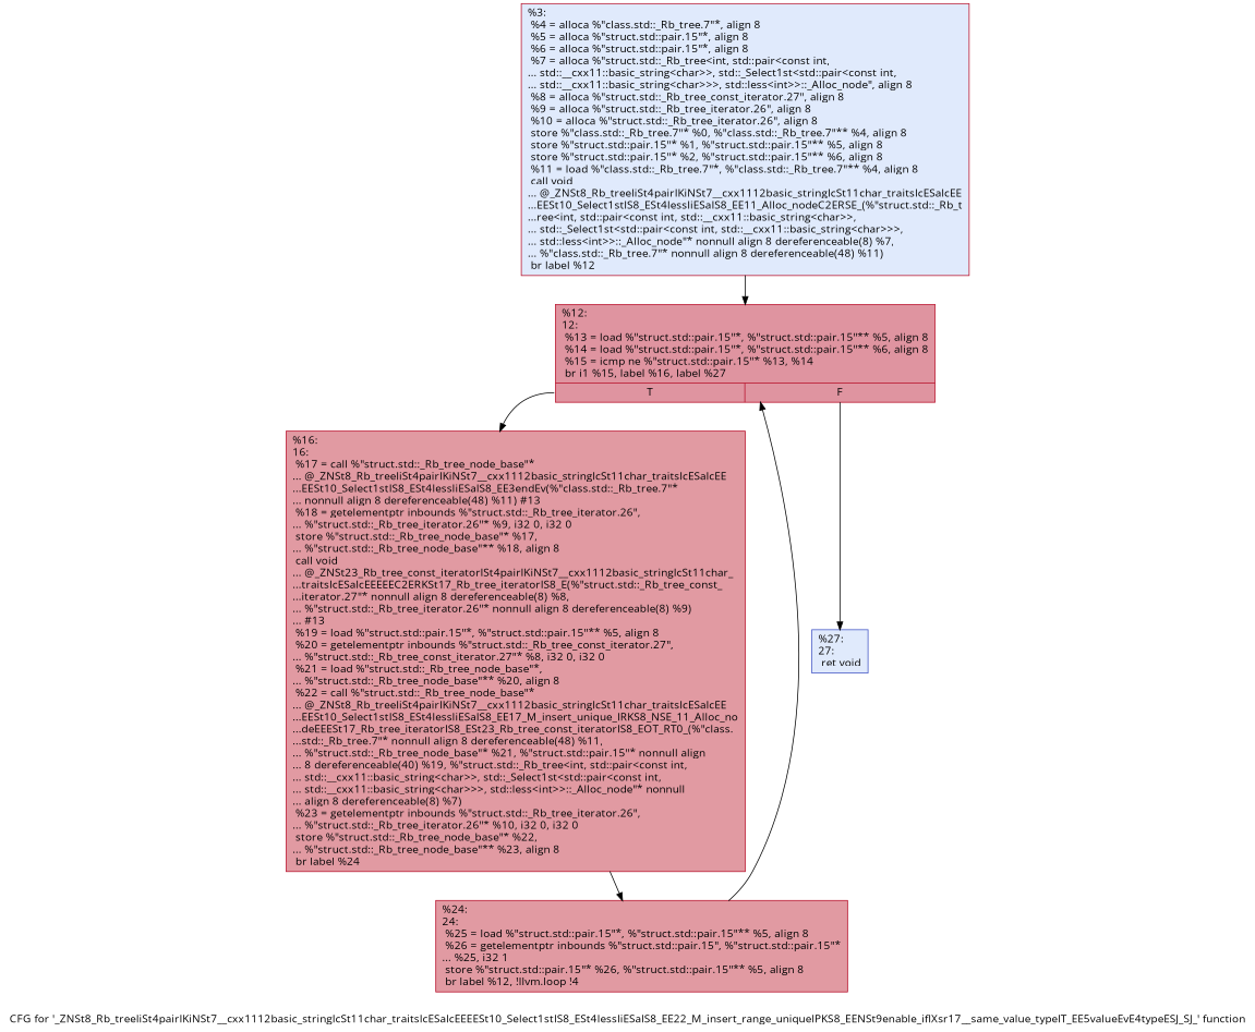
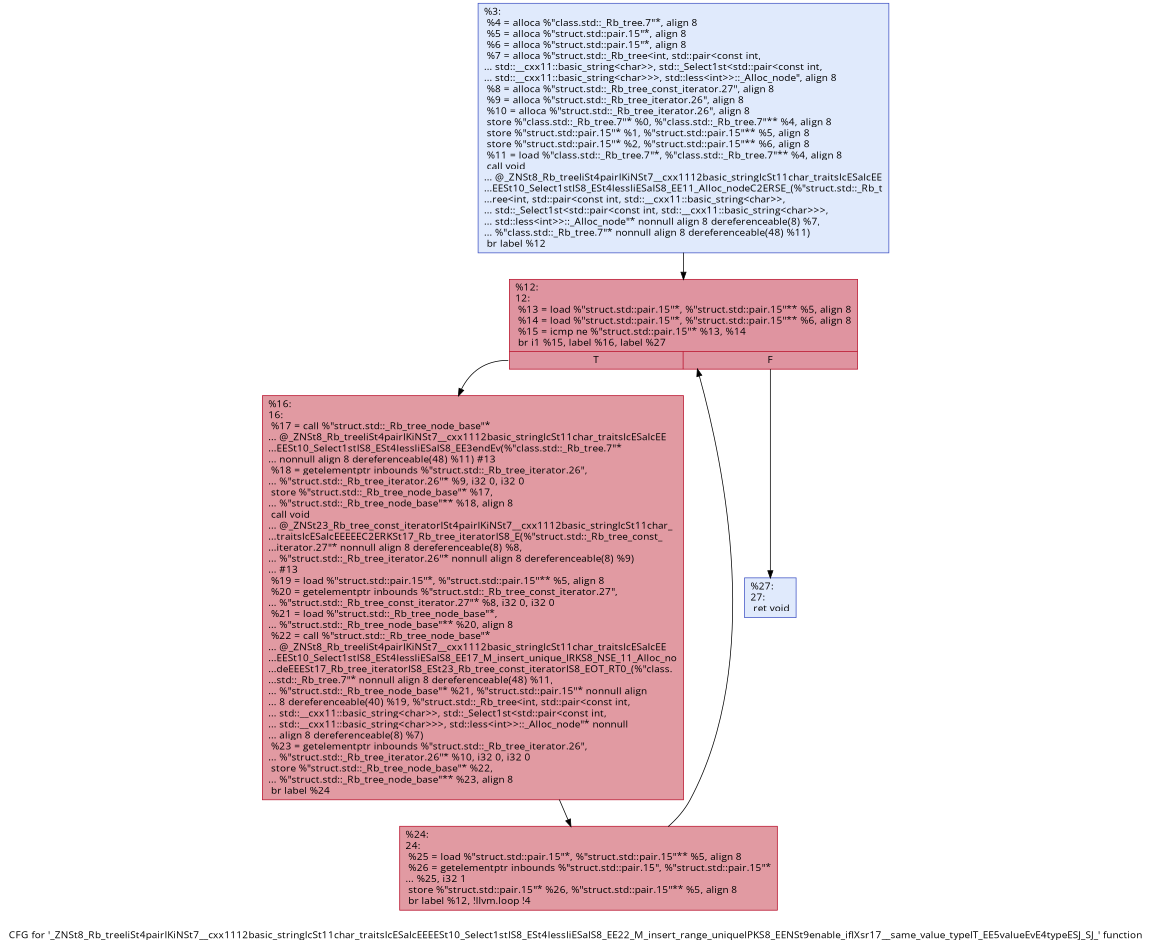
  digraph {
    label="CFG for '_ZNSt8_Rb_treeIiSt4pairIKiNSt7__cxx1112basic_stringIcSt11char_traitsIcESaIcEEEESt10_Select1stIS8_ESt4lessIiESaIS8_EE22_M_insert_range_uniqueIPKS8_EENSt9enable_ifIXsr17__same_value_typeIT_EE5valueEvE4typeESJ_SJ_' function"
    fontname="Open Sans"
    node [color="#b70d28ff" fillcolor="#b9d0f970" shape=record style=filled fontname="Open Sans"]
    edge [fontname="Open Sans"]
-   n1 [label="{%3:\l  %4 = alloca %\"class.std::_Rb_tree.7\"*, align 8\l  %5 = alloca %\"struct.std::pair.15\"*, align 8\l  %6 = alloca %\"struct.std::pair.15\"*, align 8\l  %7 = alloca %\"struct.std::_Rb_tree\<int, std::pair\<const int,\l... std::__cxx11::basic_string\<char\>\>, std::_Select1st\<std::pair\<const int,\l... std::__cxx11::basic_string\<char\>\>\>, std::less\<int\>\>::_Alloc_node\", align 8\l  %8 = alloca %\"struct.std::_Rb_tree_const_iterator.27\", align 8\l  %9 = alloca %\"struct.std::_Rb_tree_iterator.26\", align 8\l  %10 = alloca %\"struct.std::_Rb_tree_iterator.26\", align 8\l  store %\"class.std::_Rb_tree.7\"* %0, %\"class.std::_Rb_tree.7\"** %4, align 8\l  store %\"struct.std::pair.15\"* %1, %\"struct.std::pair.15\"** %5, align 8\l  store %\"struct.std::pair.15\"* %2, %\"struct.std::pair.15\"** %6, align 8\l  %11 = load %\"class.std::_Rb_tree.7\"*, %\"class.std::_Rb_tree.7\"** %4, align 8\l  call void\l... @_ZNSt8_Rb_treeIiSt4pairIKiNSt7__cxx1112basic_stringIcSt11char_traitsIcESaIcEE\l...EESt10_Select1stIS8_ESt4lessIiESaIS8_EE11_Alloc_nodeC2ERSE_(%\"struct.std::_Rb_t\l...ree\<int, std::pair\<const int, std::__cxx11::basic_string\<char\>\>,\l... std::_Select1st\<std::pair\<const int, std::__cxx11::basic_string\<char\>\>\>,\l... std::less\<int\>\>::_Alloc_node\"* nonnull align 8 dereferenceable(8) %7,\l... %\"class.std::_Rb_tree.7\"* nonnull align 8 dereferenceable(48) %11)\l  br label %12\l}"]
+   n1 [color="#3d50c3ff" label="{%3:\l  %4 = alloca %\"class.std::_Rb_tree.7\"*, align 8\l  %5 = alloca %\"struct.std::pair.15\"*, align 8\l  %6 = alloca %\"struct.std::pair.15\"*, align 8\l  %7 = alloca %\"struct.std::_Rb_tree\<int, std::pair\<const int,\l... std::__cxx11::basic_string\<char\>\>, std::_Select1st\<std::pair\<const int,\l... std::__cxx11::basic_string\<char\>\>\>, std::less\<int\>\>::_Alloc_node\", align 8\l  %8 = alloca %\"struct.std::_Rb_tree_const_iterator.27\", align 8\l  %9 = alloca %\"struct.std::_Rb_tree_iterator.26\", align 8\l  %10 = alloca %\"struct.std::_Rb_tree_iterator.26\", align 8\l  store %\"class.std::_Rb_tree.7\"* %0, %\"class.std::_Rb_tree.7\"** %4, align 8\l  store %\"struct.std::pair.15\"* %1, %\"struct.std::pair.15\"** %5, align 8\l  store %\"struct.std::pair.15\"* %2, %\"struct.std::pair.15\"** %6, align 8\l  %11 = load %\"class.std::_Rb_tree.7\"*, %\"class.std::_Rb_tree.7\"** %4, align 8\l  call void\l... @_ZNSt8_Rb_treeIiSt4pairIKiNSt7__cxx1112basic_stringIcSt11char_traitsIcESaIcEE\l...EESt10_Select1stIS8_ESt4lessIiESaIS8_EE11_Alloc_nodeC2ERSE_(%\"struct.std::_Rb_t\l...ree\<int, std::pair\<const int, std::__cxx11::basic_string\<char\>\>,\l... std::_Select1st\<std::pair\<const int, std::__cxx11::basic_string\<char\>\>\>,\l... std::less\<int\>\>::_Alloc_node\"* nonnull align 8 dereferenceable(8) %7,\l... %\"class.std::_Rb_tree.7\"* nonnull align 8 dereferenceable(48) %11)\l  br label %12\l}"]
    n2 [fillcolor="#b70d2870" label="{%12:\l12:                                               \l  %13 = load %\"struct.std::pair.15\"*, %\"struct.std::pair.15\"** %5, align 8\l  %14 = load %\"struct.std::pair.15\"*, %\"struct.std::pair.15\"** %6, align 8\l  %15 = icmp ne %\"struct.std::pair.15\"* %13, %14\l  br i1 %15, label %16, label %27\l|{<s0>T|<s1>F}}"]
    n3 [fillcolor="#bb1b2c70" label="{%16:\l16:                                               \l  %17 = call %\"struct.std::_Rb_tree_node_base\"*\l... @_ZNSt8_Rb_treeIiSt4pairIKiNSt7__cxx1112basic_stringIcSt11char_traitsIcESaIcEE\l...EESt10_Select1stIS8_ESt4lessIiESaIS8_EE3endEv(%\"class.std::_Rb_tree.7\"*\l... nonnull align 8 dereferenceable(48) %11) #13\l  %18 = getelementptr inbounds %\"struct.std::_Rb_tree_iterator.26\",\l... %\"struct.std::_Rb_tree_iterator.26\"* %9, i32 0, i32 0\l  store %\"struct.std::_Rb_tree_node_base\"* %17,\l... %\"struct.std::_Rb_tree_node_base\"** %18, align 8\l  call void\l... @_ZNSt23_Rb_tree_const_iteratorISt4pairIKiNSt7__cxx1112basic_stringIcSt11char_\l...traitsIcESaIcEEEEEC2ERKSt17_Rb_tree_iteratorIS8_E(%\"struct.std::_Rb_tree_const_\l...iterator.27\"* nonnull align 8 dereferenceable(8) %8,\l... %\"struct.std::_Rb_tree_iterator.26\"* nonnull align 8 dereferenceable(8) %9)\l... #13\l  %19 = load %\"struct.std::pair.15\"*, %\"struct.std::pair.15\"** %5, align 8\l  %20 = getelementptr inbounds %\"struct.std::_Rb_tree_const_iterator.27\",\l... %\"struct.std::_Rb_tree_const_iterator.27\"* %8, i32 0, i32 0\l  %21 = load %\"struct.std::_Rb_tree_node_base\"*,\l... %\"struct.std::_Rb_tree_node_base\"** %20, align 8\l  %22 = call %\"struct.std::_Rb_tree_node_base\"*\l... @_ZNSt8_Rb_treeIiSt4pairIKiNSt7__cxx1112basic_stringIcSt11char_traitsIcESaIcEE\l...EESt10_Select1stIS8_ESt4lessIiESaIS8_EE17_M_insert_unique_IRKS8_NSE_11_Alloc_no\l...deEEESt17_Rb_tree_iteratorIS8_ESt23_Rb_tree_const_iteratorIS8_EOT_RT0_(%\"class.\l...std::_Rb_tree.7\"* nonnull align 8 dereferenceable(48) %11,\l... %\"struct.std::_Rb_tree_node_base\"* %21, %\"struct.std::pair.15\"* nonnull align\l... 8 dereferenceable(40) %19, %\"struct.std::_Rb_tree\<int, std::pair\<const int,\l... std::__cxx11::basic_string\<char\>\>, std::_Select1st\<std::pair\<const int,\l... std::__cxx11::basic_string\<char\>\>\>, std::less\<int\>\>::_Alloc_node\"* nonnull\l... align 8 dereferenceable(8) %7)\l  %23 = getelementptr inbounds %\"struct.std::_Rb_tree_iterator.26\",\l... %\"struct.std::_Rb_tree_iterator.26\"* %10, i32 0, i32 0\l  store %\"struct.std::_Rb_tree_node_base\"* %22,\l... %\"struct.std::_Rb_tree_node_base\"** %23, align 8\l  br label %24\l}"]
    n4 [color="#3d50c3ff" label="{%27:\l27:                                               \l  ret void\l}"]
    n5 [fillcolor="#bb1b2c70" label="{%24:\l24:                                               \l  %25 = load %\"struct.std::pair.15\"*, %\"struct.std::pair.15\"** %5, align 8\l  %26 = getelementptr inbounds %\"struct.std::pair.15\", %\"struct.std::pair.15\"*\l... %25, i32 1\l  store %\"struct.std::pair.15\"* %26, %\"struct.std::pair.15\"** %5, align 8\l  br label %12, !llvm.loop !4\l}"]
    n1 -> n2
    n2 -> n3 [tailport=s0]
    n2 -> n4 [tailport=s1]
    n3 -> n5
    n5 -> n2
  }
